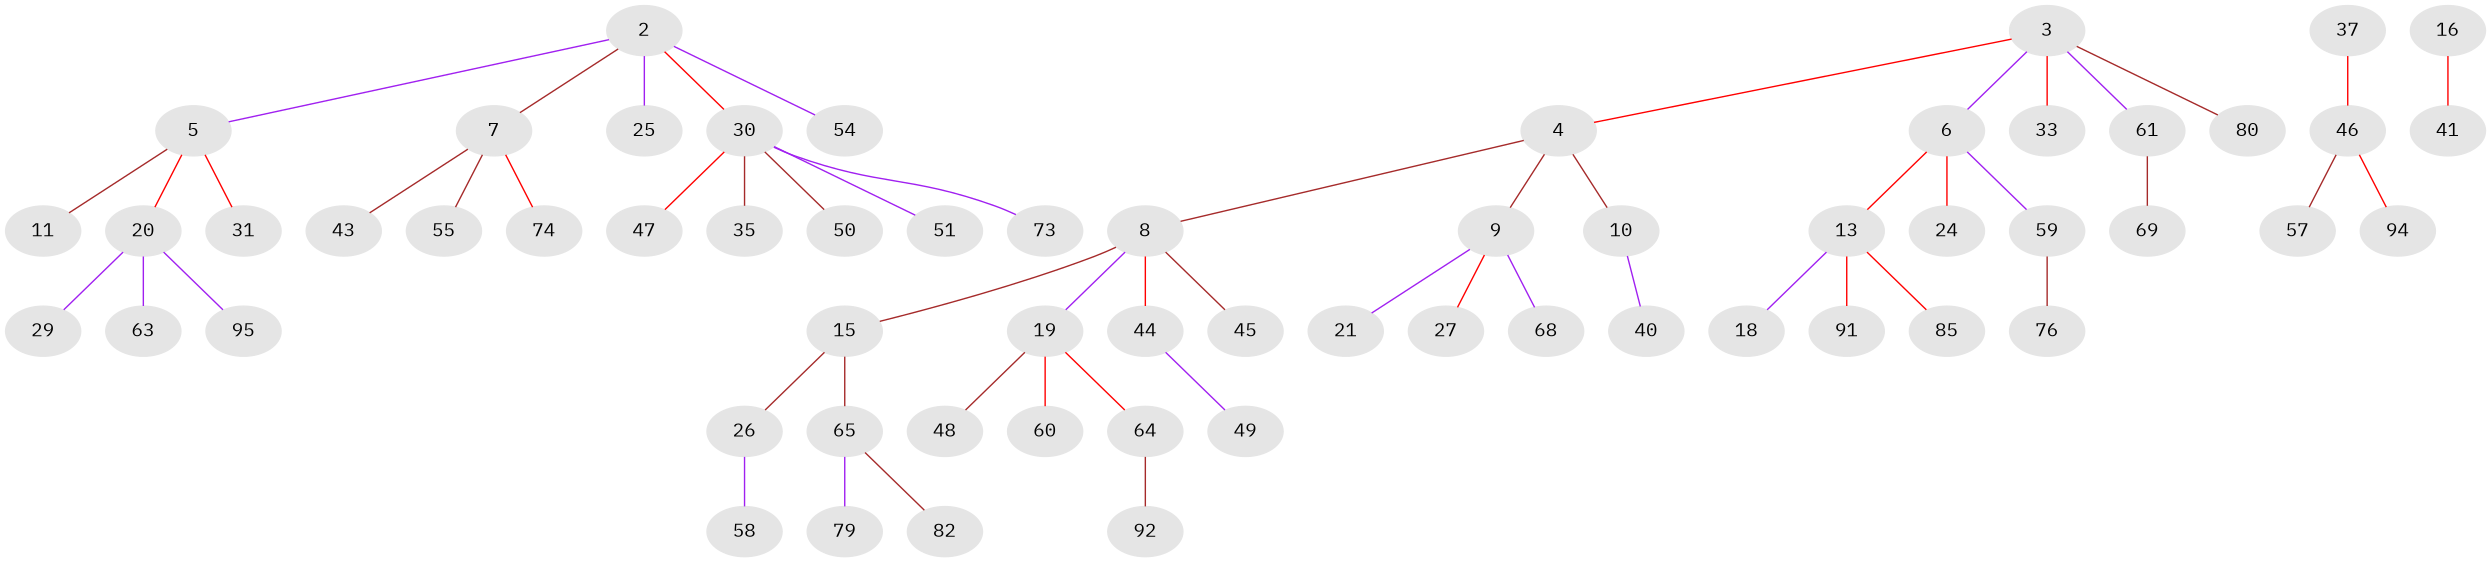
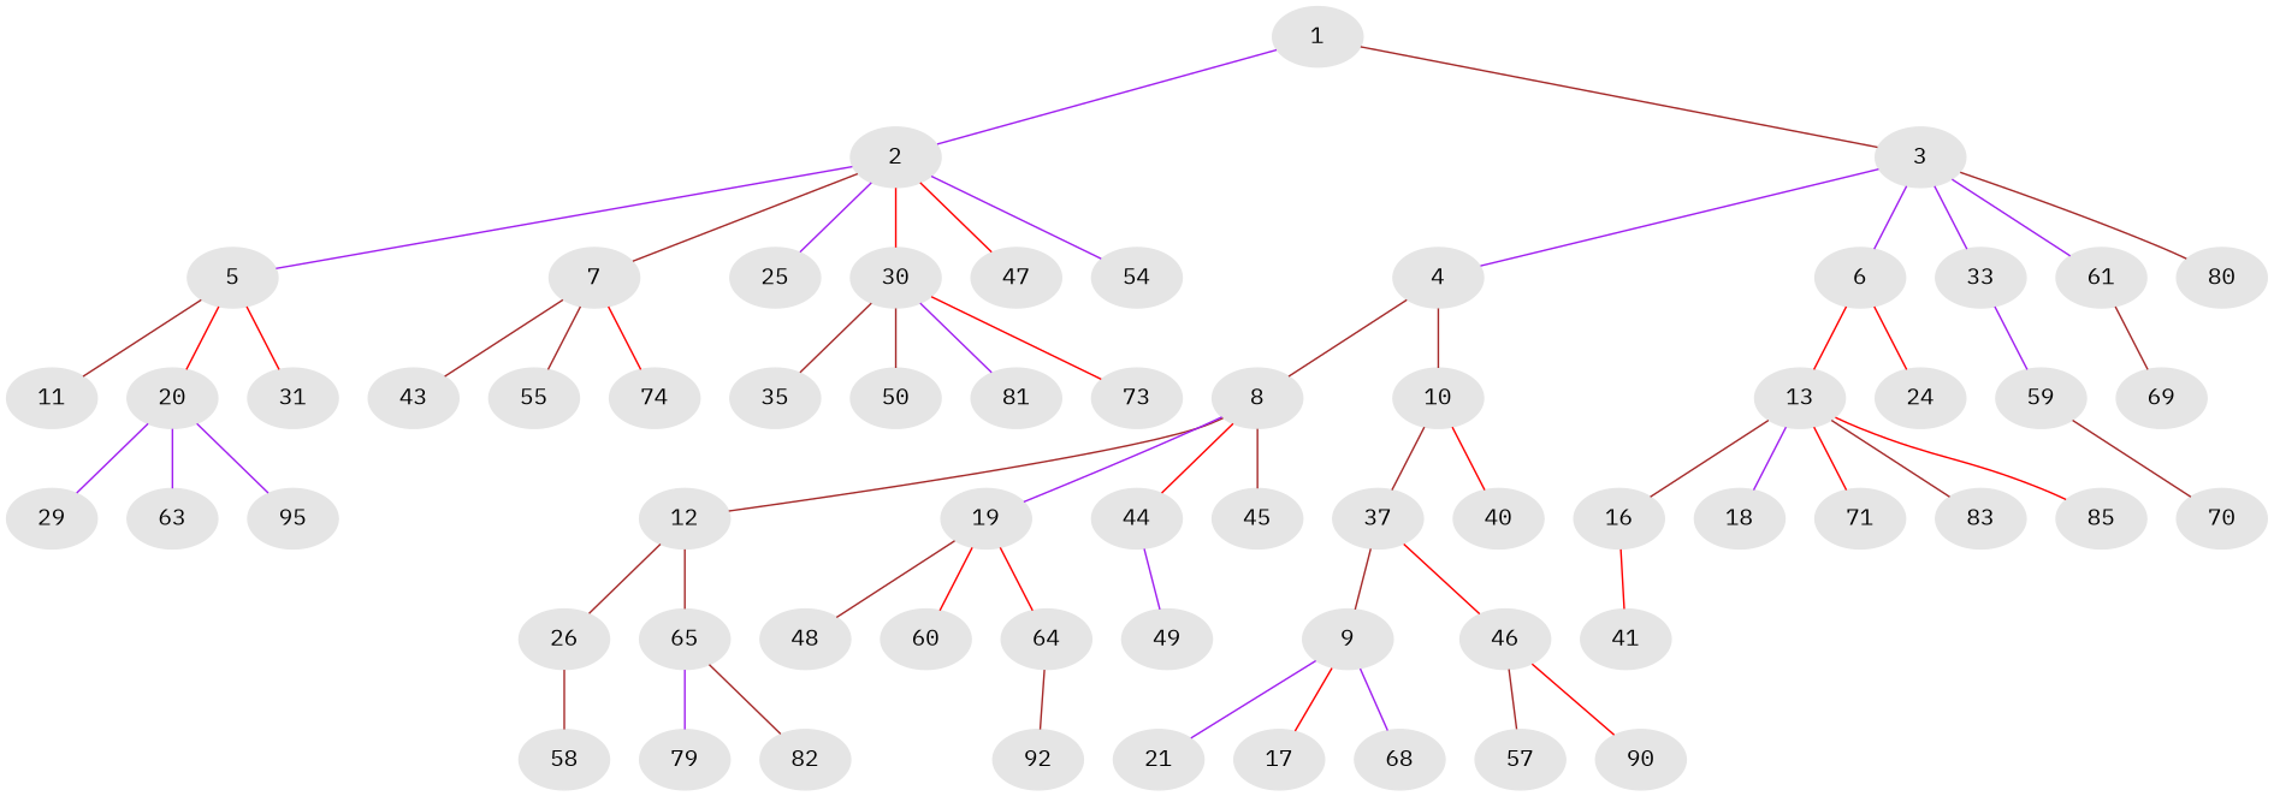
  graph {
    fontname="IBM Plex Mono"
    node [color=gray90 fontname="IBM Plex Mono" style=filled]
    edge [color=brown fontname="IBM Plex Mono"]
    2 [super="+42"]
    5
    7 [super="+38"]
    25 [super="+72"]
    30 [super="+39"]
    47 [super="+66"]
    54
+   1
    3 [super="+77"]
    4 [super="+84"]
    6 [super="+34"]
    33 [super="+56"]
    61
    80 [super="+89"]
    11 [super="+53"]
    20 [super="+32"]
    31 [super="+87"]
    43
    55
    74
    35 [super="+64"]
    50
-   51
+   51 [label=81]
    73
    8 [super="+28"]
    9 [super="+23"]
    10 [super="+17"]
    n28 [label=13 super="+36"]
    24 [super="+86"]
    59 [super="+91"]
    69
-   12 [super="+13" label=15]
+   12 [super="+13"]
    19 [super="+22"]
    44
    45
    21
-   27 [super="+75"]
+   27 [super="+75" label=17]
    68
    37
    40
    29
    63 [super="+70"]
    95
    16
    18
-   71 [label=91]
+   71
+   83
    85 [super="+90"]
    26
    65 [super="+78"]
    48
    60
    n53 [label=64]
    49 [super="+88"]
    46 [super="+93"]
    58
    79 [super="+81"]
    82
    41 [super="+67"]
    92
-   76
+   76 [label=70]
    57
-   94
+   94 [label=90]
    2 -- 5 [color=purple]
    2 -- 7
    2 -- 25 [color=purple]
    2 -- 30 [color=red]
-   30 -- 47 [color=red]
+   2 -- 47 [color=red]
    2 -- 54 [color=purple]
    5 -- 11
    5 -- 20 [color=red]
    5 -- 31 [color=red]
    7 -- 43
    7 -- 55
    7 -- 74 [color=red]
    30 -- 35
    30 -- 50
    30 -- 51 [color=purple]
-   30 -- 73 [color=purple]
-   3 -- 4 [color=red]
+   30 -- 73 [color=red]
+   1 -- 2 [color=purple]
+   1 -- 3
+   3 -- 4 [color=purple]
    3 -- 6 [color=purple]
-   3 -- 33 [color=red]
+   3 -- 33 [color=purple]
    3 -- 61 [color=purple]
    3 -- 80
    4 -- 8
-   4 -- 9
+   37 -- 9
    4 -- 10
    6 -- n28 [color=red]
    6 -- 24 [color=red]
-   6 -- 59 [color=purple]
+   33 -- 59 [color=purple]
    61 -- 69
    20 -- 29 [color=purple]
    20 -- 63 [color=purple]
    20 -- 95 [color=purple]
    8 -- 12
    8 -- 19 [color=purple]
    8 -- 44 [color=red]
    8 -- 45
    9 -- 21 [color=purple]
    9 -- 27 [color=red]
    9 -- 68 [color=purple]
-   10 -- 40 [color=purple]
+   10 -- 37
+   10 -- 40 [color=red]
+   n28 -- 16
    n28 -- 18 [color=purple]
    n28 -- 71 [color=red]
+   n28 -- 83
    n28 -- 85 [color=red]
    59 -- 76
    12 -- 26
    12 -- 65
    19 -- 48
    19 -- 60 [color=red]
    19 -- n53 [color=red]
    44 -- 49 [color=purple]
    37 -- 46 [color=red]
    16 -- 41 [color=red]
-   26 -- 58 [color=purple]
+   26 -- 58
    65 -- 79 [color=purple]
    65 -- 82
    n53 -- 92
    46 -- 57
    46 -- 94 [color=red]
  }
